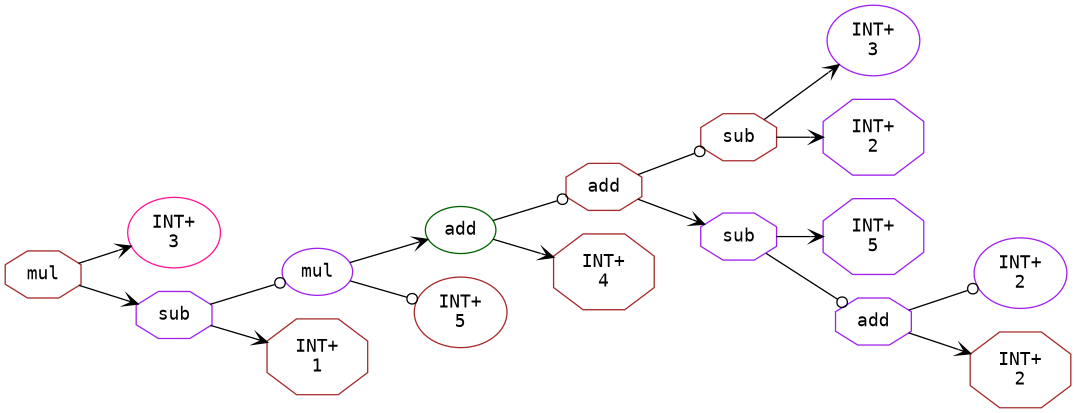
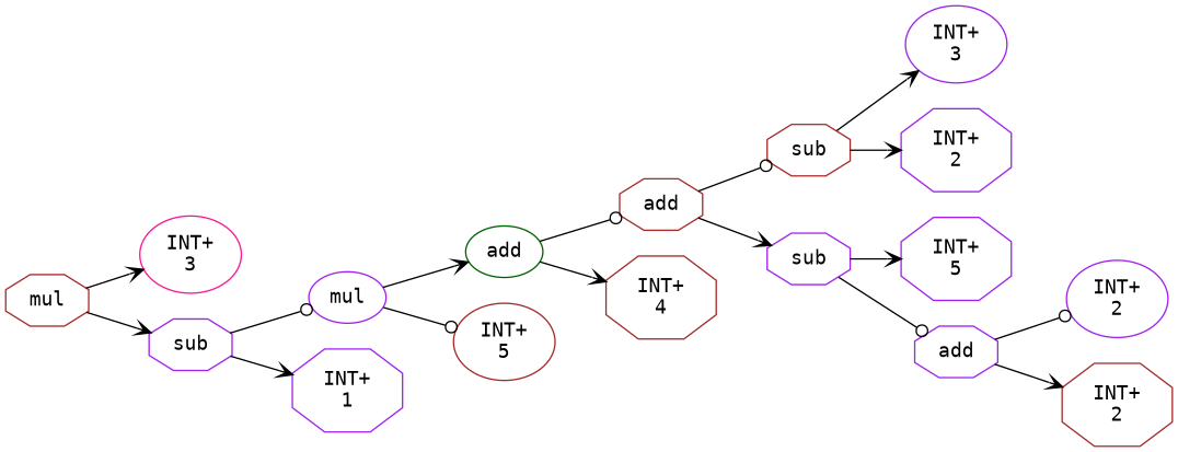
  digraph {
    rankdir=LR
    fontname="DejaVu Sans Mono"
    node [shape=octagon color=purple fontname="DejaVu Sans Mono"]
    edge [arrowhead=vee fontname="DejaVu Sans Mono"]
    n1 [label=mul color=brown]
    n2 [label="INT+\n3" shape=ellipse color=deeppink]
    n3 [label=sub]
    n4 [label=mul shape=ellipse]
-   n5 [label="INT+\n1" color=brown]
+   n5 [label="INT+\n1"]
    n6 [label=add shape=ellipse color=darkgreen]
    n7 [label="INT+\n5" shape=ellipse color=brown]
    n8 [label=add color=brown]
    n9 [label="INT+\n4" color=brown]
    n10 [label=sub color=brown]
    n11 [label=sub]
    n12 [label="INT+\n3" shape=ellipse]
    n13 [label="INT+\n2"]
    n14 [label="INT+\n5"]
    n15 [label=add]
    n16 [label="INT+\n2" shape=ellipse]
    n17 [label="INT+\n2" color=brown]
    n1 -> n2
    n1 -> n3
    n3 -> n4 [arrowhead=odot]
    n3 -> n5
    n4 -> n6
    n4 -> n7 [arrowhead=odot]
    n6 -> n8 [arrowhead=odot]
    n6 -> n9
    n8 -> n10 [arrowhead=odot]
    n8 -> n11
    n10 -> n12
    n10 -> n13
    n11 -> n14
    n11 -> n15 [arrowhead=odot]
    n15 -> n16 [arrowhead=odot]
    n15 -> n17
  }
